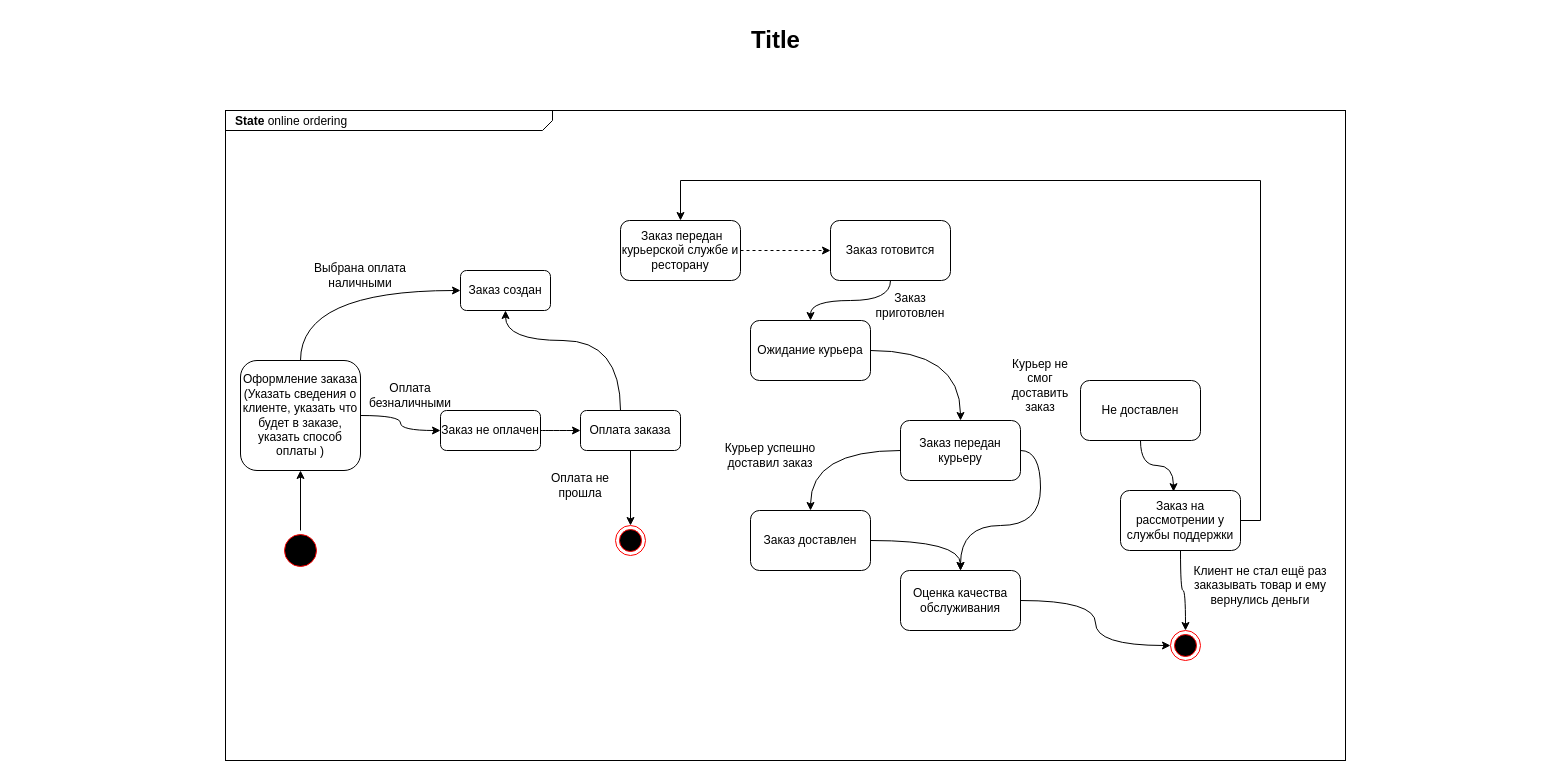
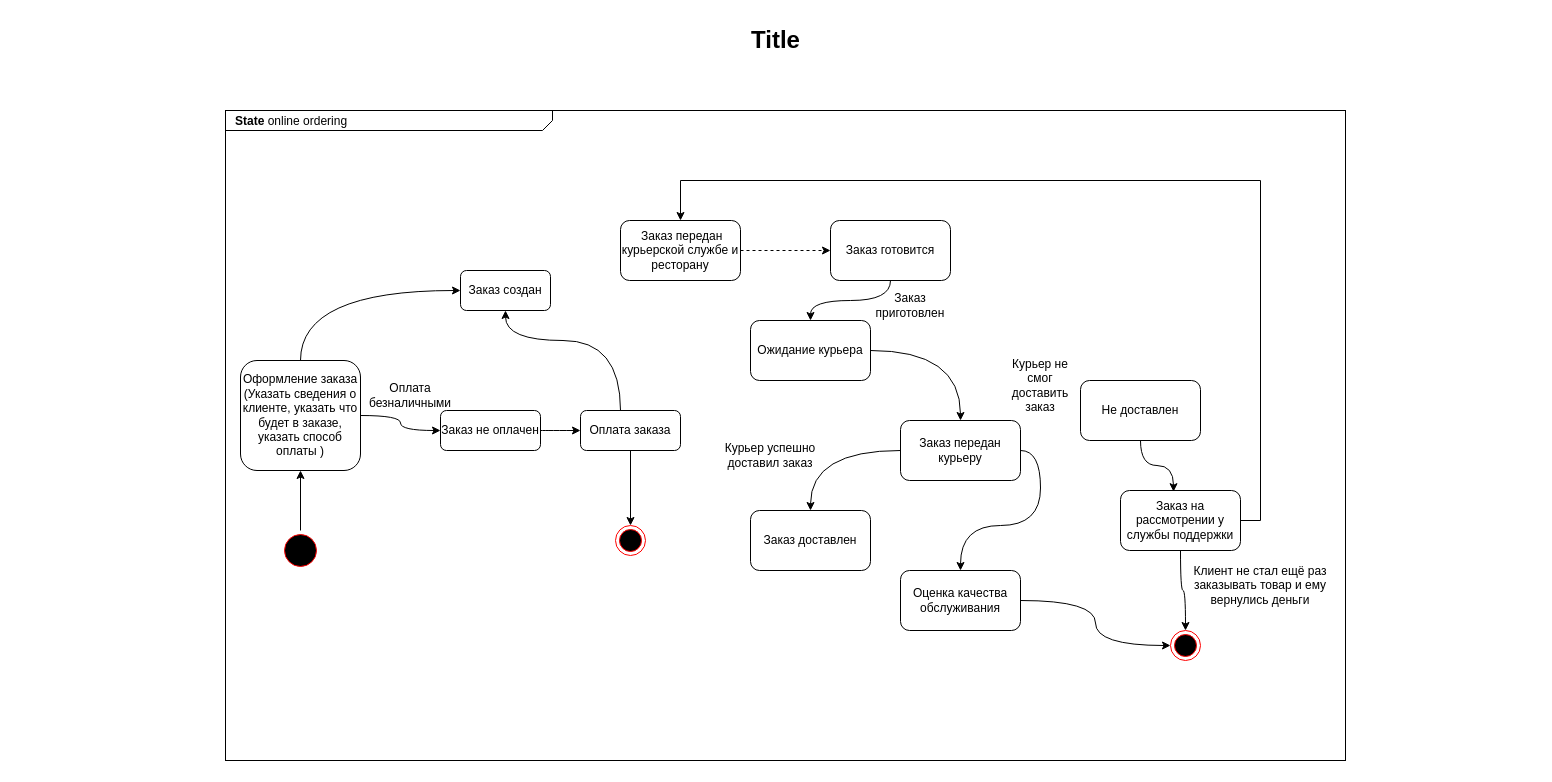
  <mxCell id="0" style=";html=1;" />
  <mxCell id="1" style=";html=1;" parent="0" />
  <mxCell id="2" value="&lt;p style=&quot;margin: 0px ; margin-top: 4px ; margin-left: 10px ; text-align: left&quot;&gt;&lt;b&gt;State&amp;nbsp;&lt;/b&gt;&lt;span style=&quot;text-align: center;&quot;&gt;online ordering&lt;/span&gt;&lt;br&gt;&lt;/p&gt;" style="html=1;strokeWidth=1;shape=mxgraph.sysml.package;html=1;overflow=fill;whiteSpace=wrap;fillColor=none;gradientColor=none;fontSize=12;align=center;labelX=327.64;" parent="1" vertex="1"><mxGeometry x="225" y="110" width="1120" height="650" as="geometry" /></mxCell>
  <mxCell id="3" value="Title" style="text;strokeColor=none;fillColor=none;html=1;fontSize=24;fontStyle=1;verticalAlign=middle;align=center;" parent="1" vertex="1"><mxGeometry x="20" y="20" width="1510" height="40" as="geometry" /></mxCell>
  <mxCell id="4" style="edgeStyle=orthogonalEdgeStyle;rounded=0;orthogonalLoop=1;jettySize=auto;html=1;entryX=0.5;entryY=1;entryDx=0;entryDy=0;" edge="1" parent="1" source="5" target="40"><mxGeometry relative="1" as="geometry" /></mxCell>
  <mxCell id="5" value="" style="ellipse;html=1;shape=startState;fillColor=#000000;strokeColor=#ff0000;" vertex="1" parent="1"><mxGeometry x="280" y="530" width="40" height="40" as="geometry" /></mxCell>
  <mxCell id="6" value="" style="ellipse;html=1;shape=endState;fillColor=#000000;strokeColor=#ff0000;" vertex="1" parent="1"><mxGeometry x="1170" y="630" width="30" height="30" as="geometry" /></mxCell>
  <mxCell id="7" value="Заказ создан" style="rounded=1;whiteSpace=wrap;html=1;" vertex="1" parent="1"><mxGeometry x="460" y="270" width="90" height="40" as="geometry" /></mxCell>
  <mxCell id="8" style="edgeStyle=orthogonalEdgeStyle;rounded=0;orthogonalLoop=1;jettySize=auto;html=1;exitX=1;exitY=0.5;exitDx=0;exitDy=0;entryX=0;entryY=0.5;entryDx=0;entryDy=0;curved=1;" edge="1" parent="1" source="9" target="13"><mxGeometry relative="1" as="geometry" /></mxCell>
  <mxCell id="9" value="Заказ не оплачен" style="rounded=1;whiteSpace=wrap;html=1;" vertex="1" parent="1"><mxGeometry x="440" y="410" width="100" height="40" as="geometry" /></mxCell>
  <mxCell id="10" value="Оплата безналичными" style="text;html=1;align=center;verticalAlign=middle;whiteSpace=wrap;rounded=0;" vertex="1" parent="1"><mxGeometry x="380" y="380" width="60" height="30" as="geometry" /></mxCell>
  <mxCell id="11" style="edgeStyle=orthogonalEdgeStyle;rounded=0;orthogonalLoop=1;jettySize=auto;html=1;entryX=0.5;entryY=1;entryDx=0;entryDy=0;curved=1;" edge="1" parent="1" source="13" target="7"><mxGeometry relative="1" as="geometry"><Array as="points"><mxPoint x="620" y="340" /><mxPoint x="505" y="340" /></Array></mxGeometry></mxCell>
  <mxCell id="12" style="edgeStyle=orthogonalEdgeStyle;rounded=0;orthogonalLoop=1;jettySize=auto;html=1;entryX=0.5;entryY=0;entryDx=0;entryDy=0;" edge="1" parent="1" source="13" target="41"><mxGeometry relative="1" as="geometry" /></mxCell>
  <mxCell id="13" value="Оплата заказа" style="rounded=1;whiteSpace=wrap;html=1;" vertex="1" parent="1"><mxGeometry x="580" y="410" width="100" height="40" as="geometry" /></mxCell>
  <mxCell id="14" style="edgeStyle=orthogonalEdgeStyle;rounded=0;orthogonalLoop=1;jettySize=auto;html=1;entryX=0;entryY=0.5;entryDx=0;entryDy=0;dashed=1;" edge="1" parent="1" source="15" target="19"><mxGeometry relative="1" as="geometry" /></mxCell>
  <mxCell id="15" value="&amp;nbsp;Заказ передан курьерской службе и ресторану" style="rounded=1;whiteSpace=wrap;html=1;" vertex="1" parent="1"><mxGeometry x="620" y="220" width="120" height="60" as="geometry" /></mxCell>
- <mxCell id="16" value="Оплата не прошла" style="text;html=1;align=center;verticalAlign=middle;whiteSpace=wrap;rounded=0;" vertex="1" parent="1"><mxGeometry x="540" y="470" width="80" height="30" as="geometry" /></mxCell>
- <mxCell id="17" value="Выбрана оплата наличными" style="text;html=1;align=center;verticalAlign=middle;whiteSpace=wrap;rounded=0;" vertex="1" parent="1"><mxGeometry x="300" y="260" width="120" height="30" as="geometry" /></mxCell>
  <mxCell id="18" style="edgeStyle=orthogonalEdgeStyle;rounded=0;orthogonalLoop=1;jettySize=auto;html=1;entryX=0.5;entryY=0;entryDx=0;entryDy=0;curved=1;" edge="1" parent="1" source="19" target="26"><mxGeometry relative="1" as="geometry" /></mxCell>
  <mxCell id="19" value="Заказ готовится" style="rounded=1;whiteSpace=wrap;html=1;" vertex="1" parent="1"><mxGeometry x="830" y="220" width="120" height="60" as="geometry" /></mxCell>
  <mxCell id="20" style="edgeStyle=orthogonalEdgeStyle;rounded=0;orthogonalLoop=1;jettySize=auto;html=1;curved=1;" edge="1" parent="1" source="22" target="24"><mxGeometry relative="1" as="geometry" /></mxCell>
  <mxCell id="21" style="edgeStyle=orthogonalEdgeStyle;rounded=0;orthogonalLoop=1;jettySize=auto;html=1;exitX=1;exitY=0.5;exitDx=0;exitDy=0;curved=1;" edge="1" parent="1" source="22" target="31"><mxGeometry relative="1" as="geometry" /></mxCell>
  <mxCell id="22" value="Заказ передан курьеру" style="rounded=1;whiteSpace=wrap;html=1;" vertex="1" parent="1"><mxGeometry x="900" y="420" width="120" height="60" as="geometry" /></mxCell>
- <mxCell id="23" style="edgeStyle=orthogonalEdgeStyle;rounded=0;orthogonalLoop=1;jettySize=auto;html=1;exitX=1;exitY=0.5;exitDx=0;exitDy=0;entryX=0.5;entryY=0;entryDx=0;entryDy=0;curved=1;" edge="1" parent="1" source="24" target="31"><mxGeometry relative="1" as="geometry" /></mxCell>
  <mxCell id="24" value="Заказ доставлен" style="rounded=1;whiteSpace=wrap;html=1;" vertex="1" parent="1"><mxGeometry x="750" y="510" width="120" height="60" as="geometry" /></mxCell>
  <mxCell id="25" style="edgeStyle=orthogonalEdgeStyle;rounded=0;orthogonalLoop=1;jettySize=auto;html=1;entryX=0.5;entryY=0;entryDx=0;entryDy=0;curved=1;" edge="1" parent="1" source="26" target="22"><mxGeometry relative="1" as="geometry" /></mxCell>
  <mxCell id="26" value="Ожидание курьера" style="rounded=1;whiteSpace=wrap;html=1;" vertex="1" parent="1"><mxGeometry x="750" y="320" width="120" height="60" as="geometry" /></mxCell>
  <mxCell id="27" value="Курьер успешно доставил заказ" style="text;html=1;align=center;verticalAlign=middle;whiteSpace=wrap;rounded=0;" vertex="1" parent="1"><mxGeometry x="710" y="440" width="120" height="30" as="geometry" /></mxCell>
  <mxCell id="28" value="Не доставлен" style="rounded=1;whiteSpace=wrap;html=1;" vertex="1" parent="1"><mxGeometry x="1080" y="380" width="120" height="60" as="geometry" /></mxCell>
  <mxCell id="29" value="Курьер не смог доставить заказ" style="text;html=1;align=center;verticalAlign=middle;whiteSpace=wrap;rounded=0;" vertex="1" parent="1"><mxGeometry x="1010" y="370" width="60" height="30" as="geometry" /></mxCell>
  <mxCell id="30" style="edgeStyle=orthogonalEdgeStyle;rounded=0;orthogonalLoop=1;jettySize=auto;html=1;curved=1;" edge="1" parent="1" source="31" target="6"><mxGeometry relative="1" as="geometry" /></mxCell>
  <mxCell id="31" value="Оценка качества обслуживания" style="rounded=1;whiteSpace=wrap;html=1;" vertex="1" parent="1"><mxGeometry x="900" y="570" width="120" height="60" as="geometry" /></mxCell>
  <mxCell id="32" style="edgeStyle=orthogonalEdgeStyle;rounded=0;orthogonalLoop=1;jettySize=auto;html=1;curved=1;" edge="1" parent="1" source="34" target="6"><mxGeometry relative="1" as="geometry" /></mxCell>
  <mxCell id="33" style="edgeStyle=orthogonalEdgeStyle;rounded=0;orthogonalLoop=1;jettySize=auto;html=1;exitX=1;exitY=0.5;exitDx=0;exitDy=0;" edge="1" parent="1" source="34" target="15"><mxGeometry relative="1" as="geometry"><Array as="points"><mxPoint x="1260" y="520" /><mxPoint x="1260" y="180" /><mxPoint x="680" y="180" /></Array></mxGeometry></mxCell>
  <mxCell id="34" value="Заказ на рассмотрении у службы поддержки" style="rounded=1;whiteSpace=wrap;html=1;" vertex="1" parent="1"><mxGeometry x="1120" y="490" width="120" height="60" as="geometry" /></mxCell>
  <mxCell id="35" style="edgeStyle=orthogonalEdgeStyle;rounded=0;orthogonalLoop=1;jettySize=auto;html=1;entryX=0.442;entryY=0.02;entryDx=0;entryDy=0;entryPerimeter=0;curved=1;" edge="1" parent="1" source="28" target="34"><mxGeometry relative="1" as="geometry" /></mxCell>
  <mxCell id="36" value="Клиент не стал ещё раз заказывать товар и ему вернулись деньги" style="text;html=1;align=center;verticalAlign=middle;whiteSpace=wrap;rounded=0;" vertex="1" parent="1"><mxGeometry x="1170" y="570" width="180" height="30" as="geometry" /></mxCell>
  <mxCell id="37" value="Заказ приготовлен" style="text;html=1;align=center;verticalAlign=middle;whiteSpace=wrap;rounded=0;" vertex="1" parent="1"><mxGeometry x="880" y="290" width="60" height="30" as="geometry" /></mxCell>
  <mxCell id="38" style="edgeStyle=orthogonalEdgeStyle;rounded=0;orthogonalLoop=1;jettySize=auto;html=1;entryX=0;entryY=0.5;entryDx=0;entryDy=0;exitX=0.5;exitY=0;exitDx=0;exitDy=0;curved=1;" edge="1" parent="1" source="40" target="7"><mxGeometry relative="1" as="geometry" /></mxCell>
  <mxCell id="39" style="edgeStyle=orthogonalEdgeStyle;rounded=0;orthogonalLoop=1;jettySize=auto;html=1;exitX=1;exitY=0.5;exitDx=0;exitDy=0;entryX=0;entryY=0.5;entryDx=0;entryDy=0;curved=1;" edge="1" parent="1" source="40" target="9"><mxGeometry relative="1" as="geometry" /></mxCell>
  <mxCell id="40" value="Оформление заказа&lt;div&gt;(Указать сведения о клиенте, указать что будет в заказе, указать способ оплаты )&lt;/div&gt;" style="rounded=1;whiteSpace=wrap;html=1;" vertex="1" parent="1"><mxGeometry x="240" y="360" width="120" height="110" as="geometry" /></mxCell>
  <mxCell id="41" value="" style="ellipse;html=1;shape=endState;fillColor=#000000;strokeColor=#ff0000;" vertex="1" parent="1"><mxGeometry x="615" y="525" width="30" height="30" as="geometry" /></mxCell>
